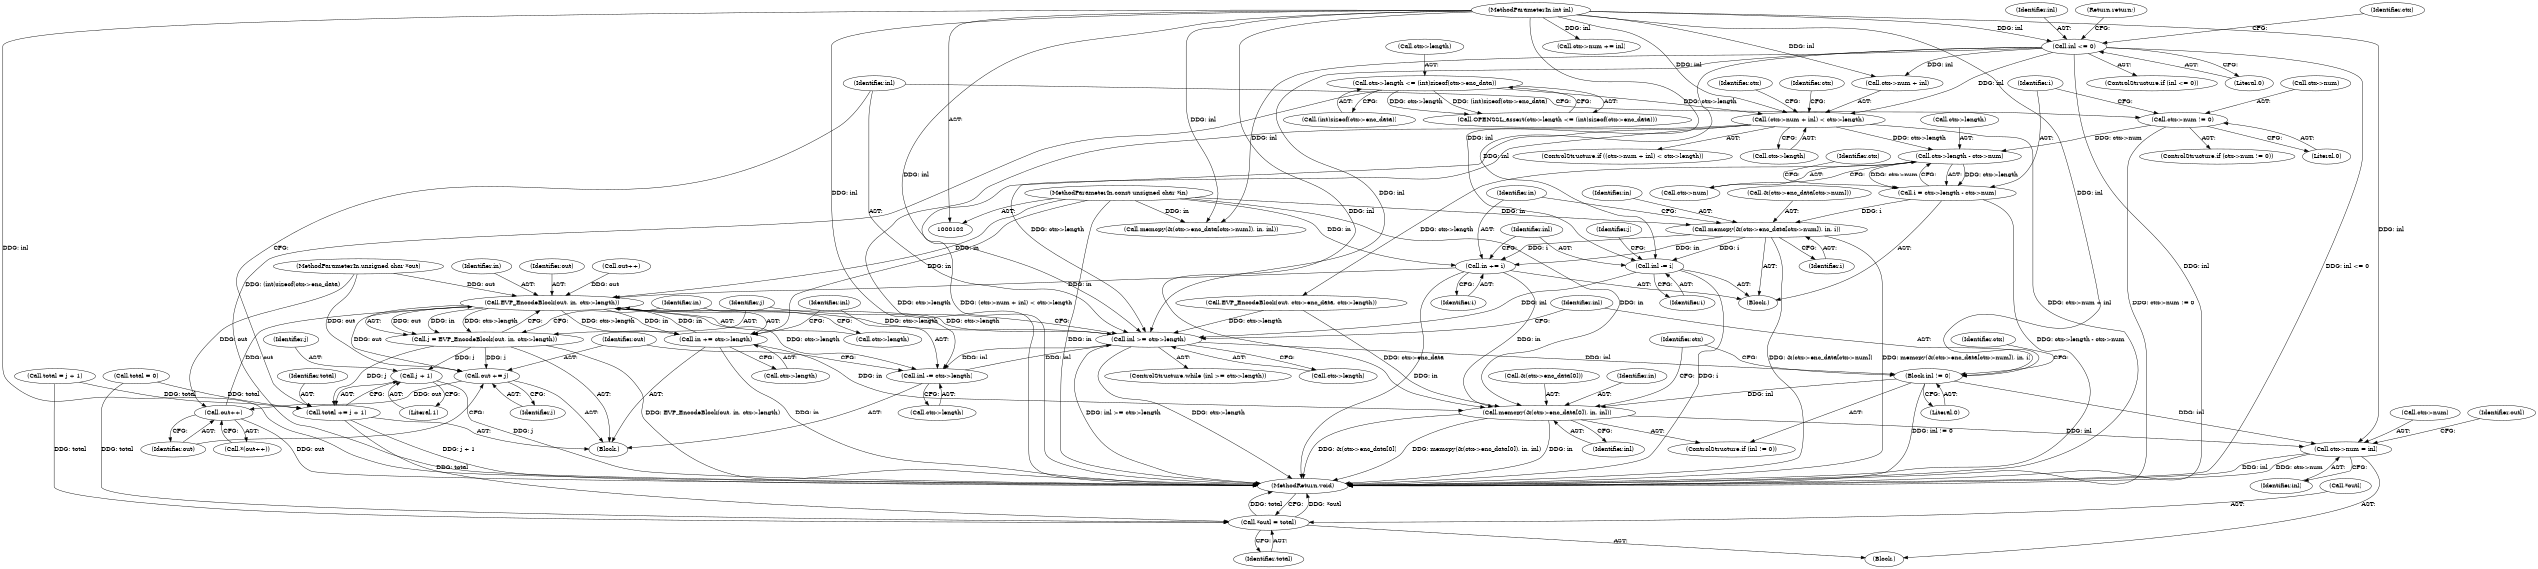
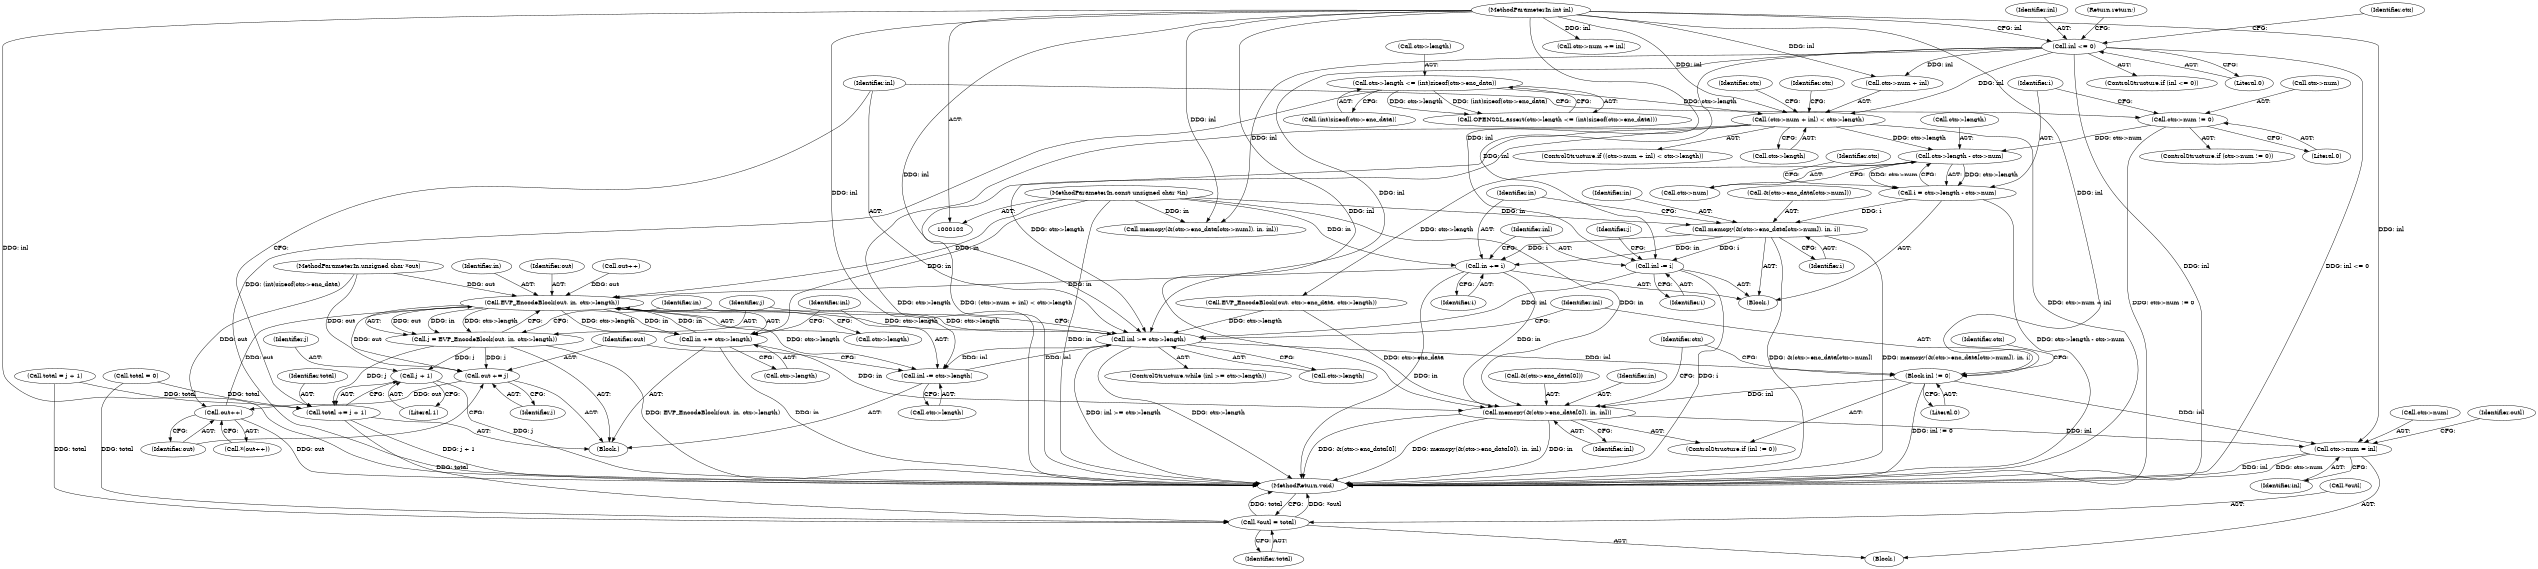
  digraph {
    n1 [label="(Call,memcpy(&(ctx->enc_data[ctx->num]), in, i))"]
    n2 [label="(Call,in += i)"]
    n3 [label="(Call,inl -= i)"]
    n4 [label="(MethodReturn,void)"]
    n5 [label="(Block,)"]
    n6 [label="(Identifier,i)"]
    n7 [label="(Call,EVP_EncodeBlock(out, in, ctx->length))"]
    n8 [label="(Call,memcpy(&(ctx->enc_data[0]), in, inl))"]
    n9 [label="(Identifier,i)"]
    n10 [label="(Call,inl >= ctx->length)"]
    n11 [label="(Identifier,i)"]
    n12 [label="(Call,*outl = total)"]
    n13 [label="(MethodParameterIn,const unsigned char *in)"]
    n14 [label="(Call,in += ctx->length)"]
    n15 [label="(Call,memcpy(&(ctx->enc_data[ctx->num]), in, inl))"]
    n16 [label=1000102]
    n17 [label="(Call,inl -= ctx->length)"]
    n18 [label="(Call,j = EVP_EncodeBlock(out, in, ctx->length))"]
    n19 [label="(Call,out += j)"]
    n20 [label="(Call,ctx->length)"]
    n21 [label="(Call,ctx->num = inl)"]
    n22 [label="(ControlStructure,if (inl != 0))"]
    n23 [label="(Identifier,inl)"]
    n24 [label="(Block,)"]
    n25 [label="(Call,ctx->length)"]
    n26 [label="(Call,i = ctx->length - ctx->num)"]
    n27 [label="(Call,ctx->length - ctx->num)"]
    n28 [label="(Call,ctx->num)"]
    n29 [label="(Call,EVP_EncodeBlock(out, ctx->enc_data, ctx->length))"]
    n30 [label="(Call,(ctx->num + inl) < ctx->length)"]
    n31 [label="(ControlStructure,if ((ctx->num + inl) < ctx->length))"]
    n32 [label="(Call,ctx->length)"]
    n33 [label="(Block,inl != 0)"]
    n34 [label="(ControlStructure,while (inl >= ctx->length))"]
    n35 [label="(Call,ctx->length)"]
    n36 [label="(Call,inl <= 0)"]
    n37 [label="(ControlStructure,if (inl <= 0))"]
    n38 [label="(Call,ctx->num + inl)"]
    n39 [label="(Literal,0)"]
    n40 [label="(MethodParameterIn,int inl)"]
    n41 [label="(Call,ctx->num += inl)"]
    n42 [label="(Call,ctx->length)"]
    n43 [label="(Literal,0)"]
    n44 [label="(Identifier,inl)"]
    n45 [label="(Block,)"]
    n46 [label="(Call,ctx->length <= (int)sizeof(ctx->enc_data))"]
    n47 [label="(Call,(int)sizeof(ctx->enc_data))"]
    n48 [label="(Call,OPENSSL_assert(ctx->length <= (int)sizeof(ctx->enc_data)))"]
    n49 [label="(Call,ctx->num != 0)"]
    n50 [label="(Literal,0)"]
    n51 [label="(ControlStructure,if (ctx->num != 0))"]
    n52 [label="(Call,total += j + 1)"]
    n53 [label="(Call,j + 1)"]
    n54 [label="(Call,out++)"]
    n55 [label="(Identifier,j)"]
    n56 [label="(Literal,1)"]
    n57 [label="(Identifier,out)"]
    n58 [label="(Call,*(out++))"]
    n59 [label="(Identifier,total)"]
    n60 [label="(Call,&(ctx->enc_data[0]))"]
    n61 [label="(Identifier,inl)"]
    n62 [label="(Identifier,j)"]
    n63 [label="(Identifier,ctx)"]
    n64 [label="(Identifier,in)"]
    n65 [label="(Call,total = 0)"]
    n66 [label="(Identifier,inl)"]
    n67 [label="(Identifier,inl)"]
    n68 [label="(Call,*outl)"]
    n69 [label="(Call,ctx->num)"]
    n70 [label="(Return,return;)"]
    n71 [label="(Identifier,ctx)"]
    n72 [label="(Identifier,ctx)"]
    n73 [label="(Call,ctx->length)"]
    n74 [label="(Identifier,ctx)"]
    n75 [label="(Call,ctx->num)"]
    n76 [label="(Identifier,outl)"]
    n77 [label="(Identifier,in)"]
    n78 [label="(Call,&(ctx->enc_data[ctx->num]))"]
    n79 [label="(Call,ctx->length)"]
    n80 [label="(Identifier,i)"]
    n81 [label="(Identifier,ctx)"]
    n82 [label="(Identifier,out)"]
    n83 [label="(Identifier,total)"]
    n84 [label="(Identifier,j)"]
    n85 [label="(Identifier,out)"]
    n86 [label="(Identifier,ctx)"]
    n87 [label="(Call,out++)"]
    n88 [label="(Call,total = j + 1)"]
    n89 [label="(Identifier,inl)"]
    n90 [label="(Identifier,in)"]
    n91 [label="(MethodParameterIn,unsigned char *out)"]
    n92 [label="(Identifier,in)"]
    n93 [label="(Identifier,j)"]
    n94 [label="(Identifier,inl)"]
    n95 [label="(Identifier,in)"]
    n1 -> n2 [label="DDG: i"]
    n1 -> n2 [label="DDG: in"]
    n1 -> n3 [label="DDG: i"]
    n1 -> n4 [label="DDG: &(ctx->enc_data[ctx->num])"]
    n1 -> n4 [label="DDG: memcpy(&(ctx->enc_data[ctx->num]), in, i)"]
    n1 -> n5 [label="AST: "]
    n1 -> n6 [label="CFG: "]
    n2 -> n4 [label="DDG: in"]
    n2 -> n5 [label="AST: "]
    n2 -> n7 [label="DDG: in"]
    n2 -> n8 [label="DDG: in"]
    n2 -> n9 [label="CFG: "]
    n3 -> n4 [label="DDG: i"]
    n3 -> n5 [label="AST: "]
    n3 -> n10 [label="DDG: inl"]
    n3 -> n11 [label="CFG: "]
    n4 -> n12 [label="CFG: "]
    n6 -> n1 [label="AST: "]
    n7 -> n10 [label="DDG: ctx->length"]
    n7 -> n14 [label="DDG: ctx->length"]
    n7 -> n14 [label="DDG: in"]
    n7 -> n17 [label="DDG: ctx->length"]
    n7 -> n18 [label="AST: "]
    n7 -> n18 [label="DDG: out"]
    n7 -> n18 [label="DDG: in"]
    n7 -> n18 [label="DDG: ctx->length"]
    n7 -> n19 [label="DDG: out"]
    n7 -> n20 [label="CFG: "]
    n8 -> n4 [label="DDG: &(ctx->enc_data[0])"]
    n8 -> n4 [label="DDG: memcpy(&(ctx->enc_data[0]), in, inl)"]
    n8 -> n4 [label="DDG: in"]
    n8 -> n21 [label="DDG: inl"]
    n8 -> n22 [label="AST: "]
    n8 -> n23 [label="CFG: "]
    n9 -> n2 [label="AST: "]
    n10 -> n4 [label="DDG: inl >= ctx->length"]
    n10 -> n4 [label="DDG: ctx->length"]
    n10 -> n7 [label="DDG: ctx->length"]
    n10 -> n17 [label="DDG: inl"]
    n10 -> n33 [label="DDG: inl"]
    n10 -> n34 [label="AST: "]
    n10 -> n35 [label="CFG: "]
    n11 -> n3 [label="AST: "]
    n12 -> n4 [label="DDG: *outl"]
    n12 -> n4 [label="DDG: total"]
    n12 -> n45 [label="AST: "]
    n12 -> n59 [label="CFG: "]
    n13 -> n1 [label="DDG: in"]
    n13 -> n2 [label="DDG: in"]
    n13 -> n4 [label="DDG: in"]
    n13 -> n7 [label="DDG: in"]
    n13 -> n8 [label="DDG: in"]
    n13 -> n14 [label="DDG: in"]
    n13 -> n15 [label="DDG: in"]
    n13 -> n16 [label="AST: "]
    n14 -> n4 [label="DDG: in"]
    n14 -> n7 [label="DDG: in"]
    n14 -> n8 [label="DDG: in"]
    n14 -> n24 [label="AST: "]
    n14 -> n25 [label="CFG: "]
    n17 -> n10 [label="DDG: inl"]
    n17 -> n24 [label="AST: "]
    n17 -> n42 [label="CFG: "]
    n18 -> n4 [label="DDG: EVP_EncodeBlock(out, in, ctx->length)"]
    n18 -> n7 [label="CFG: "]
    n18 -> n19 [label="DDG: j"]
    n18 -> n24 [label="AST: "]
    n18 -> n52 [label="DDG: j"]
    n18 -> n53 [label="DDG: j"]
    n19 -> n24 [label="AST: "]
    n19 -> n54 [label="DDG: out"]
    n19 -> n55 [label="CFG: "]
    n20 -> n7 [label="AST: "]
    n21 -> n4 [label="DDG: inl"]
    n21 -> n4 [label="DDG: ctx->num"]
    n21 -> n44 [label="CFG: "]
    n21 -> n45 [label="AST: "]
    n23 -> n8 [label="AST: "]
    n25 -> n14 [label="AST: "]
    n26 -> n1 [label="DDG: i"]
    n26 -> n4 [label="DDG: ctx->length - ctx->num"]
    n26 -> n5 [label="AST: "]
    n26 -> n27 [label="CFG: "]
    n27 -> n26 [label="AST: "]
    n27 -> n26 [label="DDG: ctx->length"]
    n27 -> n26 [label="DDG: ctx->num"]
    n27 -> n28 [label="CFG: "]
    n27 -> n29 [label="DDG: ctx->length"]
    n28 -> n27 [label="AST: "]
    n29 -> n8 [label="DDG: ctx->enc_data"]
    n29 -> n10 [label="DDG: ctx->length"]
    n30 -> n4 [label="DDG: ctx->length"]
    n30 -> n4 [label="DDG: (ctx->num + inl) < ctx->length"]
    n30 -> n4 [label="DDG: ctx->num + inl"]
    n30 -> n10 [label="DDG: ctx->length"]
    n30 -> n27 [label="DDG: ctx->length"]
    n30 -> n31 [label="AST: "]
    n30 -> n32 [label="CFG: "]
    n32 -> n30 [label="AST: "]
    n33 -> n4 [label="DDG: inl != 0"]
    n33 -> n8 [label="DDG: inl"]
    n33 -> n21 [label="DDG: inl"]
    n33 -> n22 [label="AST: "]
    n33 -> n43 [label="CFG: "]
    n35 -> n10 [label="AST: "]
    n36 -> n3 [label="DDG: inl"]
    n36 -> n4 [label="DDG: inl <= 0"]
    n36 -> n4 [label="DDG: inl"]
    n36 -> n10 [label="DDG: inl"]
    n36 -> n15 [label="DDG: inl"]
    n36 -> n30 [label="DDG: inl"]
    n36 -> n37 [label="AST: "]
    n36 -> n38 [label="DDG: inl"]
    n36 -> n39 [label="CFG: "]
    n38 -> n30 [label="AST: "]
    n39 -> n36 [label="AST: "]
    n40 -> n3 [label="DDG: inl"]
    n40 -> n4 [label="DDG: inl"]
    n40 -> n8 [label="DDG: inl"]
    n40 -> n10 [label="DDG: inl"]
    n40 -> n15 [label="DDG: inl"]
    n40 -> n16 [label="AST: "]
    n40 -> n17 [label="DDG: inl"]
    n40 -> n21 [label="DDG: inl"]
    n40 -> n30 [label="DDG: inl"]
    n40 -> n33 [label="DDG: inl"]
-   n40 -> n36 [label="DDG: inl"]
+   n40 -> n36 [label="CFG: inl"]
    n40 -> n38 [label="DDG: inl"]
    n40 -> n41 [label="DDG: inl"]
    n42 -> n17 [label="AST: "]
    n43 -> n33 [label="AST: "]
    n44 -> n21 [label="AST: "]
    n46 -> n4 [label="DDG: (int)sizeof(ctx->enc_data)"]
    n46 -> n30 [label="DDG: ctx->length"]
    n46 -> n47 [label="CFG: "]
    n46 -> n48 [label="AST: "]
    n46 -> n48 [label="DDG: ctx->length"]
    n46 -> n48 [label="DDG: (int)sizeof(ctx->enc_data)"]
    n47 -> n46 [label="AST: "]
    n48 -> n46 [label="CFG: "]
    n49 -> n4 [label="DDG: ctx->num != 0"]
    n49 -> n27 [label="DDG: ctx->num"]
    n49 -> n50 [label="CFG: "]
    n49 -> n51 [label="AST: "]
    n50 -> n49 [label="AST: "]
    n52 -> n4 [label="DDG: j + 1"]
    n52 -> n12 [label="DDG: total"]
    n52 -> n24 [label="AST: "]
    n52 -> n53 [label="CFG: "]
    n53 -> n4 [label="DDG: j"]
    n53 -> n52 [label="AST: "]
    n53 -> n56 [label="CFG: "]
    n54 -> n4 [label="DDG: out"]
    n54 -> n7 [label="DDG: out"]
    n54 -> n57 [label="CFG: "]
    n54 -> n58 [label="AST: "]
    n55 -> n19 [label="AST: "]
    n56 -> n53 [label="AST: "]
    n57 -> n19 [label="CFG: "]
    n57 -> n54 [label="AST: "]
    n58 -> n54 [label="CFG: "]
    n59 -> n12 [label="AST: "]
    n60 -> n8 [label="AST: "]
    n61 -> n2 [label="CFG: "]
    n61 -> n3 [label="AST: "]
    n62 -> n53 [label="AST: "]
    n63 -> n36 [label="CFG: "]
    n64 -> n1 [label="AST: "]
    n65 -> n12 [label="DDG: total"]
    n65 -> n52 [label="DDG: total"]
    n66 -> n10 [label="CFG: "]
    n66 -> n33 [label="AST: "]
    n67 -> n36 [label="AST: "]
    n68 -> n12 [label="AST: "]
    n69 -> n21 [label="AST: "]
    n70 -> n36 [label="CFG: "]
    n71 -> n26 [label="CFG: "]
    n72 -> n33 [label="CFG: "]
    n73 -> n27 [label="AST: "]
    n74 -> n30 [label="CFG: "]
    n75 -> n49 [label="AST: "]
    n76 -> n21 [label="CFG: "]
    n77 -> n14 [label="AST: "]
    n77 -> n18 [label="CFG: "]
    n78 -> n1 [label="AST: "]
    n79 -> n46 [label="AST: "]
    n80 -> n26 [label="AST: "]
    n80 -> n49 [label="CFG: "]
    n81 -> n8 [label="CFG: "]
    n81 -> n33 [label="CFG: "]
    n82 -> n7 [label="AST: "]
    n83 -> n52 [label="AST: "]
    n84 -> n10 [label="CFG: "]
    n84 -> n18 [label="AST: "]
    n85 -> n17 [label="CFG: "]
    n85 -> n19 [label="AST: "]
    n86 -> n30 [label="CFG: "]
    n87 -> n7 [label="DDG: out"]
    n88 -> n12 [label="DDG: total"]
    n88 -> n52 [label="DDG: total"]
    n89 -> n10 [label="AST: "]
    n89 -> n49 [label="CFG: "]
    n89 -> n52 [label="CFG: "]
    n90 -> n7 [label="AST: "]
    n91 -> n7 [label="DDG: out"]
    n91 -> n19 [label="DDG: out"]
    n91 -> n54 [label="DDG: out"]
    n92 -> n1 [label="CFG: "]
    n92 -> n2 [label="AST: "]
    n93 -> n3 [label="CFG: "]
    n94 -> n14 [label="CFG: "]
    n94 -> n17 [label="AST: "]
    n95 -> n8 [label="AST: "]
  }
